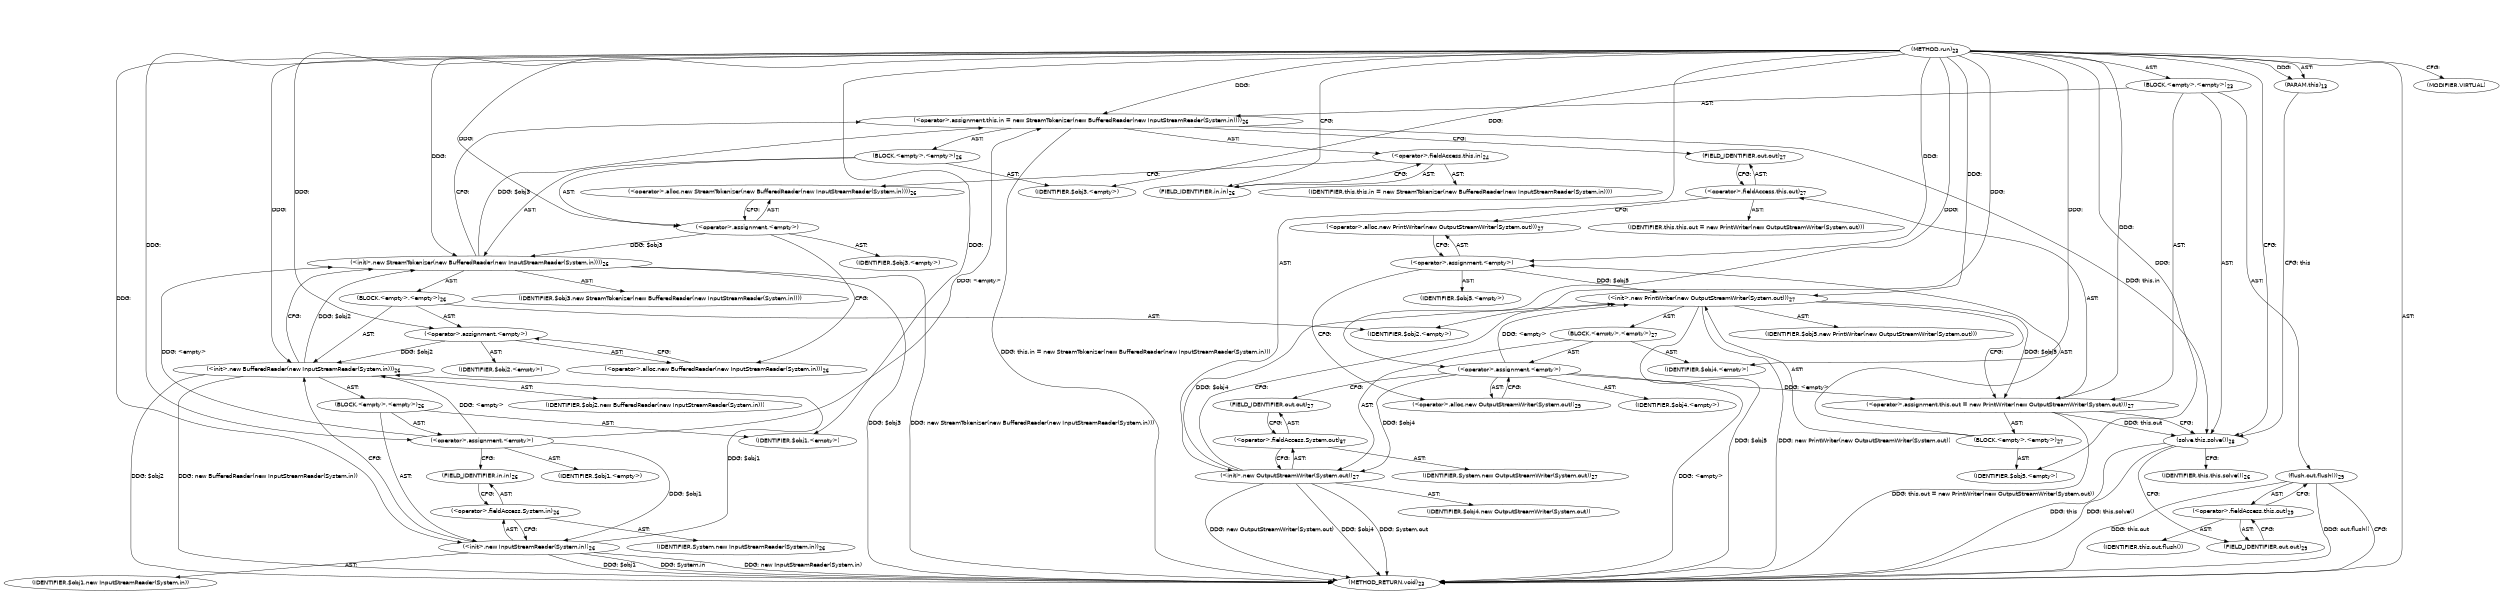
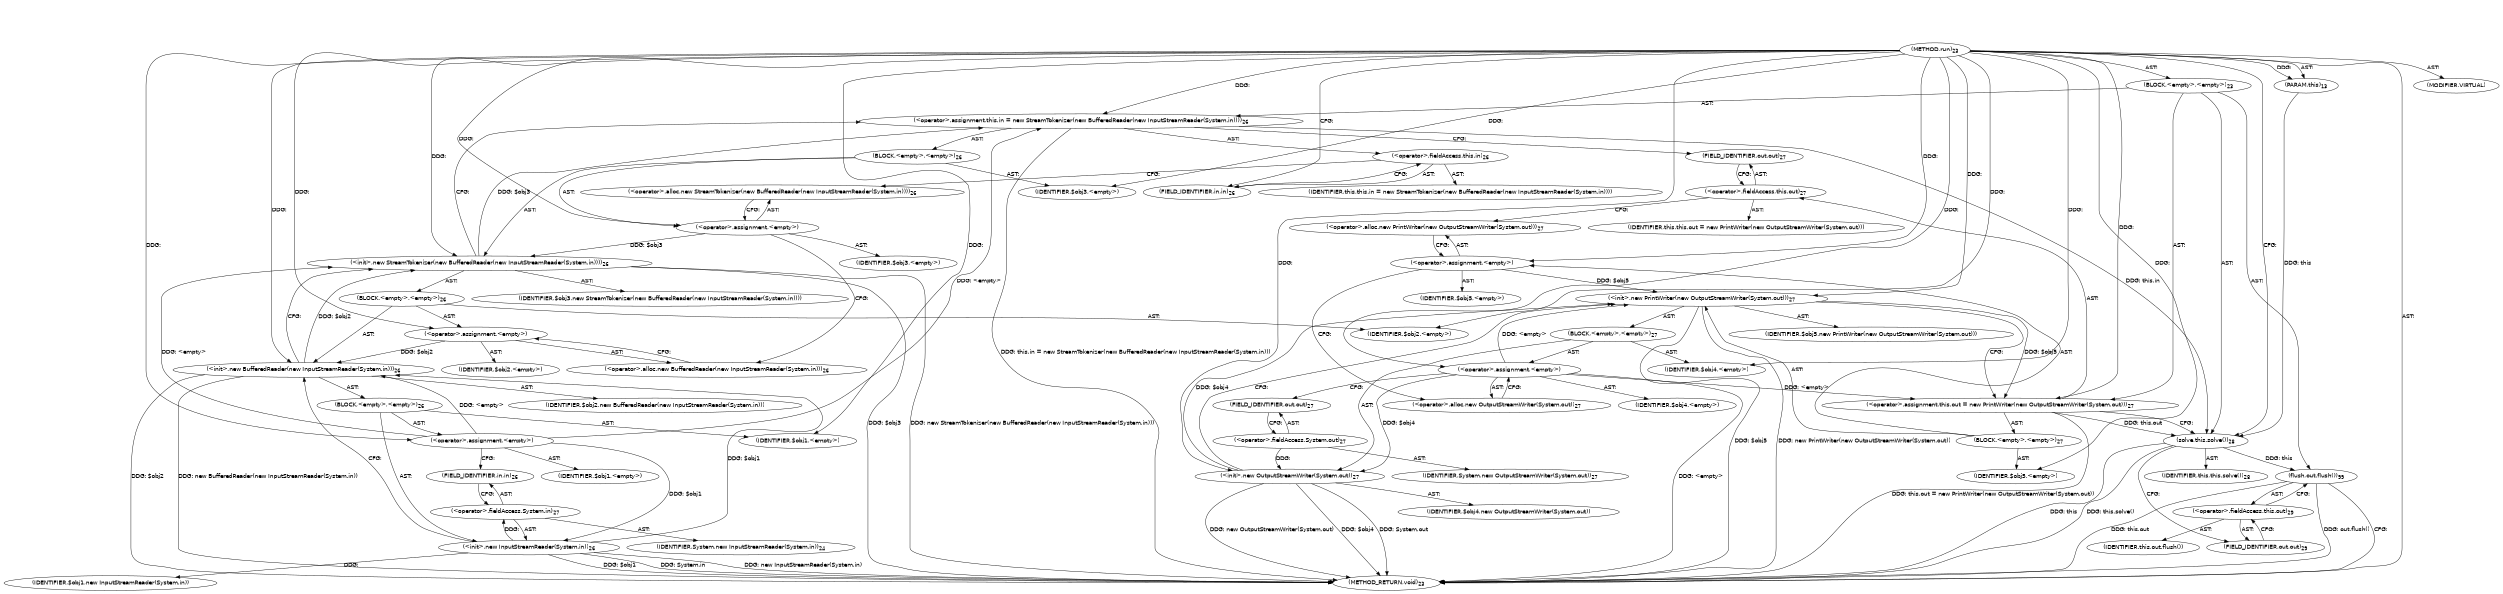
  digraph {
    fontname="DejaVu Sans"
    node [fontname="DejaVu Sans"]
    edge [fontname="DejaVu Sans"]
    n1 [label=<(METHOD,run)<SUB>23</SUB>>]
    n2 [label=<(PARAM,this)<SUB>13</SUB>>]
    n3 [label=<(BLOCK,&lt;empty&gt;,&lt;empty&gt;)<SUB>23</SUB>>]
    n4 [label=<(&lt;operator&gt;.assignment,this.in = new StreamTokenizer(new BufferedReader(new InputStreamReader(System.in))))<SUB>26</SUB>>]
    n5 [label=<(FIELD_IDENTIFIER,in,in)<SUB>26</SUB>>]
    n6 [label=<(&lt;operator&gt;.assignment,&lt;empty&gt;)>]
    n7 [label=<(&lt;init&gt;,new StreamTokenizer(new BufferedReader(new InputStreamReader(System.in))))<SUB>26</SUB>>]
    n8 [label=<(&lt;operator&gt;.assignment,&lt;empty&gt;)>]
    n9 [label=<(&lt;init&gt;,new BufferedReader(new InputStreamReader(System.in)))<SUB>26</SUB>>]
    n10 [label=<(&lt;operator&gt;.assignment,&lt;empty&gt;)>]
    n11 [label=<(&lt;init&gt;,new InputStreamReader(System.in))<SUB>26</SUB>>]
    n12 [label=<(IDENTIFIER,$obj1,&lt;empty&gt;)>]
    n13 [label=<(IDENTIFIER,$obj2,&lt;empty&gt;)>]
    n14 [label=<(IDENTIFIER,$obj3,&lt;empty&gt;)>]
    n15 [label=<(&lt;operator&gt;.assignment,this.out = new PrintWriter(new OutputStreamWriter(System.out)))<SUB>27</SUB>>]
    n16 [label=<(&lt;operator&gt;.assignment,&lt;empty&gt;)>]
    n17 [label=<(&lt;init&gt;,new PrintWriter(new OutputStreamWriter(System.out)))<SUB>27</SUB>>]
    n18 [label=<(&lt;operator&gt;.assignment,&lt;empty&gt;)>]
    n19 [label=<(&lt;init&gt;,new OutputStreamWriter(System.out))<SUB>27</SUB>>]
    n20 [label=<(IDENTIFIER,$obj4,&lt;empty&gt;)>]
    n21 [label=<(IDENTIFIER,$obj5,&lt;empty&gt;)>]
    n22 [label=<(solve,this.solve())<SUB>28</SUB>>]
    n23 [label=<(MODIFIER,VIRTUAL)>]
    n24 [label=<(METHOD_RETURN,void)<SUB>23</SUB>>]
-   n25 [label=<(flush,out.flush())<SUB>29</SUB>>]
-   n26 [label=<(&lt;operator&gt;.fieldAccess,this.in)<SUB>24</SUB>>]
+   n25 [label=<(flush,out.flush())<SUB>99</SUB>>]
+   n26 [label=<(&lt;operator&gt;.fieldAccess,this.in)<SUB>26</SUB>>]
    n27 [label=<(BLOCK,&lt;empty&gt;,&lt;empty&gt;)<SUB>26</SUB>>]
    n28 [label=<(FIELD_IDENTIFIER,out,out)<SUB>27</SUB>>]
    n29 [label=<(&lt;operator&gt;.alloc,new StreamTokenizer(new BufferedReader(new InputStreamReader(System.in))))<SUB>26</SUB>>]
    n30 [label=<(IDENTIFIER,$obj3,&lt;empty&gt;)>]
    n31 [label=<(&lt;operator&gt;.alloc,new BufferedReader(new InputStreamReader(System.in)))<SUB>26</SUB>>]
    n32 [label=<(IDENTIFIER,$obj3,new StreamTokenizer(new BufferedReader(new InputStreamReader(System.in))))>]
    n33 [label=<(BLOCK,&lt;empty&gt;,&lt;empty&gt;)<SUB>26</SUB>>]
    n34 [label=<(IDENTIFIER,$obj2,&lt;empty&gt;)>]
    n35 [label=<(IDENTIFIER,$obj2,new BufferedReader(new InputStreamReader(System.in)))>]
    n36 [label=<(BLOCK,&lt;empty&gt;,&lt;empty&gt;)<SUB>26</SUB>>]
    n37 [label=<(IDENTIFIER,$obj1,&lt;empty&gt;)>]
    n38 [label=<(FIELD_IDENTIFIER,in,in)<SUB>26</SUB>>]
    n39 [label=<(IDENTIFIER,$obj1,new InputStreamReader(System.in))>]
-   n40 [label=<(&lt;operator&gt;.fieldAccess,System.in)<SUB>26</SUB>>]
+   n40 [label=<(&lt;operator&gt;.fieldAccess,System.in)<SUB>27</SUB>>]
    n41 [label=<(&lt;operator&gt;.fieldAccess,this.out)<SUB>27</SUB>>]
    n42 [label=<(BLOCK,&lt;empty&gt;,&lt;empty&gt;)<SUB>27</SUB>>]
    n43 [label=<(&lt;operator&gt;.alloc,new PrintWriter(new OutputStreamWriter(System.out)))<SUB>27</SUB>>]
    n44 [label=<(IDENTIFIER,$obj5,&lt;empty&gt;)>]
-   n45 [label=<(&lt;operator&gt;.alloc,new OutputStreamWriter(System.out))<SUB>29</SUB>>]
+   n45 [label=<(&lt;operator&gt;.alloc,new OutputStreamWriter(System.out))<SUB>27</SUB>>]
    n46 [label=<(IDENTIFIER,$obj5,new PrintWriter(new OutputStreamWriter(System.out)))>]
    n47 [label=<(BLOCK,&lt;empty&gt;,&lt;empty&gt;)<SUB>27</SUB>>]
    n48 [label=<(IDENTIFIER,$obj4,&lt;empty&gt;)>]
    n49 [label=<(FIELD_IDENTIFIER,out,out)<SUB>27</SUB>>]
    n50 [label=<(IDENTIFIER,$obj4,new OutputStreamWriter(System.out))>]
-   n51 [label=<(&lt;operator&gt;.fieldAccess,System.out)<SUB>87</SUB>>]
-   n52 [label=<(IDENTIFIER,this,this.solve())<SUB>26</SUB>>]
+   n51 [label=<(&lt;operator&gt;.fieldAccess,System.out)<SUB>27</SUB>>]
+   n52 [label=<(IDENTIFIER,this,this.solve())<SUB>28</SUB>>]
    n53 [label=<(FIELD_IDENTIFIER,out,out)<SUB>29</SUB>>]
    n54 [label=<(&lt;operator&gt;.fieldAccess,this.out)<SUB>29</SUB>>]
    n55 [label=<(IDENTIFIER,this,this.in = new StreamTokenizer(new BufferedReader(new InputStreamReader(System.in))))>]
-   n56 [label=<(IDENTIFIER,System,new InputStreamReader(System.in))<SUB>26</SUB>>]
+   n56 [label=<(IDENTIFIER,System,new InputStreamReader(System.in))<SUB>24</SUB>>]
    n57 [label=<(IDENTIFIER,this,this.out = new PrintWriter(new OutputStreamWriter(System.out)))>]
    n58 [label=<(IDENTIFIER,System,new OutputStreamWriter(System.out))<SUB>27</SUB>>]
    n59 [label=<(IDENTIFIER,this,out.flush())>]
    n1 -> n2 [label="AST: "]
    n1 -> n2 [label="DDG: "]
    n1 -> n3 [label="AST: "]
    n1 -> n4 [label="DDG: "]
    n1 -> n5 [label="CFG: "]
    n1 -> n6 [label="DDG: "]
    n1 -> n7 [label="DDG: "]
    n1 -> n8 [label="DDG: "]
    n1 -> n9 [label="DDG: "]
    n1 -> n10 [label="DDG: "]
-   n1 -> n11 [label="DDG: "]
    n1 -> n12 [label="DDG: "]
    n1 -> n13 [label="DDG: "]
    n1 -> n14 [label="DDG: "]
    n1 -> n15 [label="DDG: "]
    n1 -> n16 [label="DDG: "]
    n1 -> n17 [label="DDG: "]
    n1 -> n18 [label="DDG: "]
-   n1 -> n19 [label="AST: "]
+   n1 -> n19 [label="DDG: "]
    n1 -> n20 [label="DDG: "]
    n1 -> n21 [label="DDG: "]
    n1 -> n22 [label="CFG: "]
-   n1 -> n23 [label="CFG: "]
+   n1 -> n23 [label="AST: "]
    n1 -> n24 [label="AST: "]
-   n2 -> n22 [label="CFG: this"]
+   n2 -> n22 [label="DDG: this"]
    n3 -> n4 [label="AST: "]
    n3 -> n15 [label="AST: "]
    n3 -> n22 [label="AST: "]
    n3 -> n25 [label="AST: "]
    n4 -> n22 [label="DDG: this.in"]
    n4 -> n24 [label="DDG: this.in = new StreamTokenizer(new BufferedReader(new InputStreamReader(System.in)))"]
    n4 -> n26 [label="AST: "]
    n4 -> n27 [label="AST: "]
    n4 -> n28 [label="CFG: "]
    n5 -> n26 [label="CFG: "]
    n6 -> n7 [label="DDG: $obj3"]
    n6 -> n29 [label="AST: "]
    n6 -> n30 [label="AST: "]
    n6 -> n31 [label="CFG: "]
    n7 -> n4 [label="CFG: "]
    n7 -> n4 [label="DDG: $obj3"]
    n7 -> n24 [label="DDG: $obj3"]
    n7 -> n24 [label="DDG: new StreamTokenizer(new BufferedReader(new InputStreamReader(System.in)))"]
    n7 -> n32 [label="AST: "]
    n7 -> n33 [label="AST: "]
    n8 -> n9 [label="DDG: $obj2"]
    n8 -> n31 [label="AST: "]
    n8 -> n34 [label="AST: "]
    n9 -> n7 [label="CFG: "]
    n9 -> n7 [label="DDG: $obj2"]
    n9 -> n24 [label="DDG: $obj2"]
    n9 -> n24 [label="DDG: new BufferedReader(new InputStreamReader(System.in))"]
    n9 -> n35 [label="AST: "]
    n9 -> n36 [label="AST: "]
    n10 -> n4 [label="DDG: &lt;empty&gt;"]
    n10 -> n7 [label="DDG: &lt;empty&gt;"]
    n10 -> n9 [label="DDG: &lt;empty&gt;"]
    n10 -> n11 [label="DDG: $obj1"]
    n10 -> n37 [label="AST: "]
    n10 -> n38 [label="CFG: "]
    n11 -> n9 [label="CFG: "]
    n11 -> n9 [label="DDG: $obj1"]
    n11 -> n24 [label="DDG: $obj1"]
    n11 -> n24 [label="DDG: System.in"]
    n11 -> n24 [label="DDG: new InputStreamReader(System.in)"]
-   n11 -> n39 [label="AST: "]
-   n11 -> n40 [label="AST: "]
+   n11 -> n39 [label="DDG: "]
+   n11 -> n40 [label="DDG: "]
    n15 -> n22 [label="CFG: "]
    n15 -> n22 [label="DDG: this.out"]
    n15 -> n24 [label="DDG: this.out = new PrintWriter(new OutputStreamWriter(System.out))"]
    n15 -> n41 [label="AST: "]
    n15 -> n42 [label="AST: "]
    n16 -> n17 [label="DDG: $obj5"]
    n16 -> n43 [label="AST: "]
    n16 -> n44 [label="AST: "]
    n16 -> n45 [label="CFG: "]
    n17 -> n15 [label="CFG: "]
    n17 -> n15 [label="DDG: $obj5"]
    n17 -> n24 [label="DDG: $obj5"]
    n17 -> n24 [label="DDG: new PrintWriter(new OutputStreamWriter(System.out))"]
    n17 -> n46 [label="AST: "]
    n17 -> n47 [label="AST: "]
    n18 -> n15 [label="DDG: &lt;empty&gt;"]
    n18 -> n17 [label="DDG: &lt;empty&gt;"]
    n18 -> n19 [label="DDG: $obj4"]
    n18 -> n24 [label="DDG: &lt;empty&gt;"]
    n18 -> n45 [label="AST: "]
    n18 -> n48 [label="AST: "]
    n18 -> n49 [label="CFG: "]
    n19 -> n17 [label="CFG: "]
    n19 -> n17 [label="DDG: $obj4"]
    n19 -> n24 [label="DDG: $obj4"]
    n19 -> n24 [label="DDG: System.out"]
    n19 -> n24 [label="DDG: new OutputStreamWriter(System.out)"]
    n19 -> n50 [label="AST: "]
-   n19 -> n51 [label="AST: "]
    n22 -> n24 [label="DDG: this"]
    n22 -> n24 [label="DDG: this.solve()"]
-   n22 -> n52 [label="CFG: "]
+   n22 -> n25 [label="DDG: this"]
+   n22 -> n52 [label="AST: "]
    n22 -> n53 [label="CFG: "]
    n25 -> n24 [label="CFG: "]
    n25 -> n24 [label="DDG: this.out"]
    n25 -> n24 [label="DDG: out.flush()"]
    n25 -> n54 [label="AST: "]
    n26 -> n5 [label="AST: "]
    n26 -> n29 [label="CFG: "]
    n26 -> n55 [label="AST: "]
    n27 -> n6 [label="AST: "]
    n27 -> n7 [label="AST: "]
    n27 -> n14 [label="AST: "]
    n28 -> n41 [label="CFG: "]
    n29 -> n6 [label="CFG: "]
    n31 -> n8 [label="CFG: "]
    n33 -> n8 [label="AST: "]
    n33 -> n9 [label="AST: "]
    n33 -> n13 [label="AST: "]
    n36 -> n10 [label="AST: "]
    n36 -> n11 [label="AST: "]
    n36 -> n12 [label="AST: "]
    n38 -> n40 [label="CFG: "]
-   n40 -> n11 [label="CFG: "]
+   n40 -> n11 [label="AST: "]
    n40 -> n38 [label="AST: "]
    n40 -> n56 [label="AST: "]
    n41 -> n28 [label="AST: "]
    n41 -> n43 [label="CFG: "]
    n41 -> n57 [label="AST: "]
    n42 -> n16 [label="AST: "]
    n42 -> n17 [label="AST: "]
    n42 -> n21 [label="AST: "]
    n43 -> n16 [label="CFG: "]
    n45 -> n18 [label="CFG: "]
    n47 -> n18 [label="AST: "]
    n47 -> n19 [label="AST: "]
    n47 -> n20 [label="AST: "]
    n49 -> n51 [label="CFG: "]
-   n51 -> n19 [label="CFG: "]
+   n51 -> n19 [label="DDG: "]
    n51 -> n49 [label="AST: "]
    n51 -> n58 [label="AST: "]
    n53 -> n54 [label="CFG: "]
    n54 -> n25 [label="CFG: "]
    n54 -> n53 [label="AST: "]
    n54 -> n59 [label="AST: "]
  }
